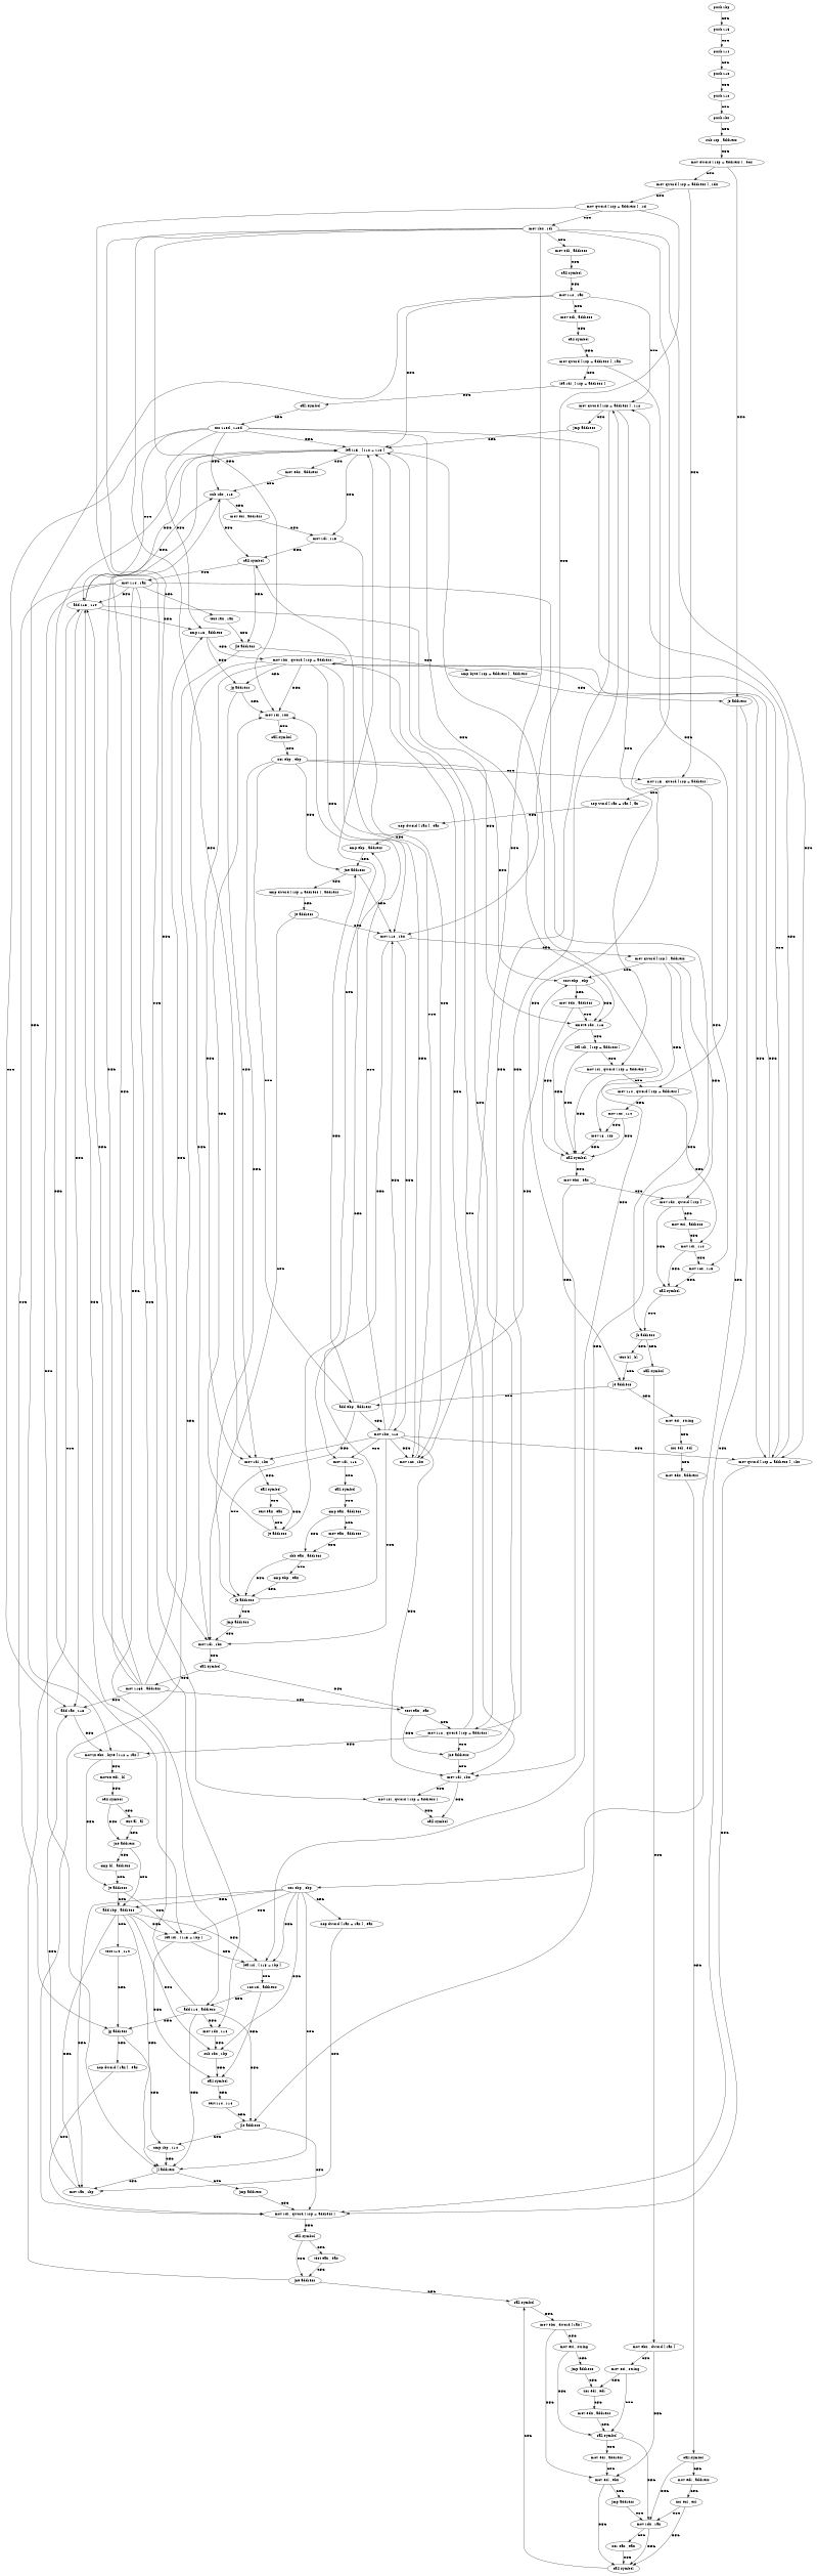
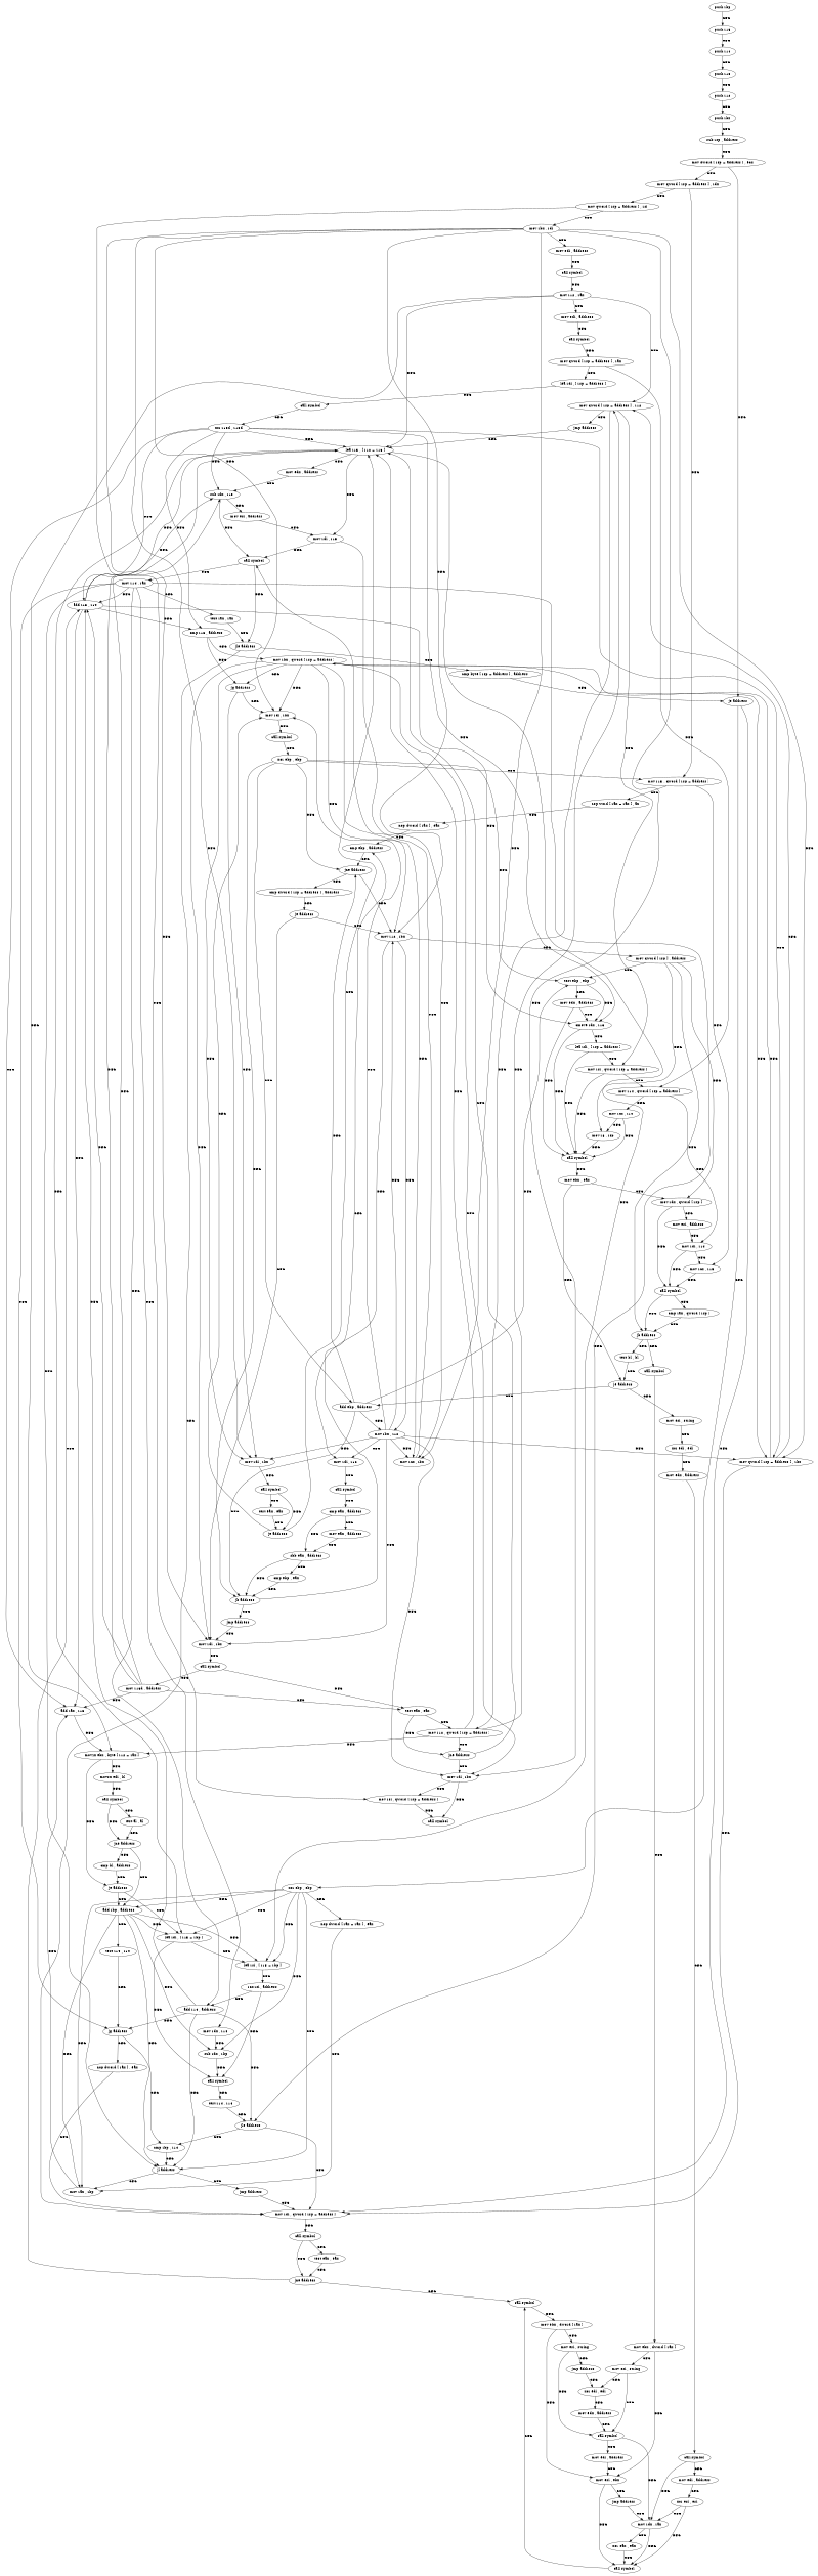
  digraph {
    n1 [label="push rbp"]
    n2 [label="push r15"]
    n3 [label="push r14"]
    n4 [label="push r13"]
    n5 [label="push r12"]
    n6 [label="push rbx"]
    n7 [label="sub rsp , address"]
    n8 [label="mov dword [ rsp + address ] , ecx"]
    n9 [label="mov qword [ rsp + address ] , rdx"]
    n10 [label="je address"]
    n11 [label="mov qword [ rsp + address ] , rsi"]
    n12 [label="mov r15 , qword [ rsp + address ]"]
    n13 [label="mov rdi , qword [ rsp + address ]"]
    n14 [label="xor ebp , ebp"]
    n15 [label="mov rbx , rdi"]
    n16 [label="mov rsi , qword [ rsp + address ]"]
    n17 [label="nop word [ rax + rax ] , ax"]
    n18 [label="mov rcx , r15"]
    n19 [label="mov edi , address"]
    n20 [label="mov qword [ rsp + address ] , rbx"]
    n21 [label="mov rcx , rbx"]
    n22 [label="mov rdi , rbx"]
    n23 [label="mov rdi , rbx"]
    n24 [label="mov r12 , rbx"]
    n25 [label="mov rdi , rbx"]
    n26 [label="mov rdi , rbx"]
    n27 [label="call symbol"]
    n28 [label="call symbol"]
    n29 [label="mov qword [ rsp + address ] , r12"]
    n30 [label="mov rbx , qword [ rsp + address ]"]
    n31 [label="call symbol"]
    n32 [label="call symbol"]
    n33 [label="call symbol"]
    n34 [label="mov qword [ rsp ] , address"]
    n35 [label="mov rbx , r12"]
    n36 [label="mov rdi , r12"]
    n37 [label="call symbol"]
    n38 [label="mov r12 , rax"]
    n39 [label="mov edi , address"]
    n40 [label="lea r15 , [ r12 + r13 ]"]
    n41 [label="movzx ebx , byte [ r12 + rax ]"]
    n42 [label="call symbol"]
    n43 [label="jmp address"]
    n44 [label="mov rsi , qword [ rsp + address ]"]
    n45 [label="mov r12 , qword [ rsp + address ]"]
    n46 [label="mov edx , address"]
    n47 [label="mov rdi , r15"]
    n48 [label="lea rdi , [ r15 + rbp ]"]
    n49 [label="lea rsi , [ r15 + rbp ]"]
    n50 [label="je address"]
    n51 [label="movsx edi , bl"]
    n52 [label="mov qword [ rsp + address ] , rax"]
    n53 [label="lea rdi , [ rsp + address ]"]
    n54 [label="mov r14 , qword [ rsp + address ]"]
    n55 [label="call symbol"]
    n56 [label="mov rcx , r14"]
    n57 [label="mov rdi , r14"]
    n58 [label="xor r13d , r13d"]
    n59 [label="sub rdx , r13"]
    n60 [label="add r13 , r14"]
    n61 [label="cmp r13 , address"]
    n62 [label="cmove rdx , r13"]
    n63 [label="add rax , r13"]
    n64 [label="mov esi , address"]
    n65 [label="jg address"]
    n66 [label="call symbol"]
    n67 [label="lea rdi , [ rsp + address ]"]
    n68 [label="call symbol"]
    n69 [label="jne address"]
    n70 [label="call symbol"]
    n71 [label="rcx rsi , address"]
    n72 [label="mov r14 , rax"]
    n73 [label="jle address"]
    n74 [label="test rax , rax"]
    n75 [label="jg address"]
    n76 [label="jl address"]
    n77 [label="add r14 , address"]
    n78 [label="mov rdx , r14"]
    n79 [label="jle address"]
    n80 [label="cmp byte [ rsp + address ] , address"]
    n81 [label="cmp rbp , r14"]
    n82 [label="nop dword [ rax ] , eax"]
    n83 [label="mov rax , rbp"]
    n84 [label="jmp address"]
    n85 [label="sub rdx , rbp"]
    n86 [label="test eax , eax"]
    n87 [label="jne address"]
    n88 [label="call symbol"]
    n89 [label="mov ebx , dword [ rax ]"]
    n90 [label="mov esi , string"]
    n91 [label="mov esi , ebx"]
    n92 [label="nop dword [ rax + rax ] , eax"]
    n93 [label="add rbp , address"]
    n94 [label="test r14 , r14"]
    n95 [label="jmp address"]
    n96 [label="call symbol"]
    n97 [label="jmp address"]
    n98 [label="call symbol"]
    n99 [label="xor edi , edi"]
    n100 [label="mov edi , address"]
    n101 [label="mov rdx , rax"]
    n102 [label="mov edx , address"]
    n103 [label="xor ebp , ebp"]
    n104 [label="test eax , eax"]
    n105 [label="je address"]
    n106 [label="xor eax , eax"]
    n107 [label="test ebp , ebp"]
    n108 [label="add ebp , address"]
    n109 [label="jb address"]
    n110 [label="jne address"]
    n111 [label="mov edx , address"]
    n112 [label="cmp ebp , address"]
    n113 [label="jmp address"]
    n114 [label="cmp dword [ rsp + address ] , address"]
    n115 [label="nop dword [ rax ] , eax"]
    n116 [label="call symbol"]
    n117 [label="cmp bl , address"]
    n118 [label="test r14 , r14"]
    n119 [label="mov r8 , rsp"]
    n120 [label="mov rdx , qword [ rsp ]"]
    n121 [label="jb address"]
    n122 [label="call symbol"]
    n123 [label="mov esi , address"]
    n124 [label="call symbol"]
    n125 [label="test bl , bl"]
    n126 [label="mov ebx , eax"]
    n127 [label="je address"]
    n128 [label="mov esi , string"]
+   n129 [label="cmp rax , qword [ rsp ]"]
    n130 [label="mov ebx , dword [ rax ]"]
    n131 [label="mov esi , string"]
    n132 [label="je address"]
    n133 [label="mov r13d , address"]
    n134 [label="test eax , eax"]
    n135 [label="xor edi , edi"]
    n136 [label="mov edx , address"]
    n137 [label="call symbol"]
    n138 [label="test al , al"]
    n139 [label="jne address"]
    n140 [label="call symbol"]
    n141 [label="mov edi , address"]
    n142 [label="xor esi , esi"]
    n143 [label="cmp eax , address"]
    n144 [label="mov eax , address"]
    n145 [label="sbb eax , address"]
    n146 [label="cmp ebp , eax"]
    n1 -> n2 [label=CFG]
    n2 -> n3 [label=CFG]
    n3 -> n4 [label=CFG]
    n4 -> n5 [label=CFG]
    n5 -> n6 [label=CFG]
    n6 -> n7 [label=CFG]
    n7 -> n8 [label=CFG]
    n8 -> n9 [label=CFG]
    n8 -> n10 [label=DFG]
    n9 -> n11 [label=CFG]
    n9 -> n12 [label=DFG]
    n10 -> n13 [label=CFG]
    n10 -> n14 [label=CFG]
    n11 -> n15 [label=CFG]
    n11 -> n16 [label=DFG]
    n12 -> n17 [label=CFG]
    n12 -> n18 [label=DFG]
    n13 -> n68 [label=DFG]
    n14 -> n48 [label=DFG]
    n14 -> n49 [label=DFG]
    n14 -> n76 [label=DFG]
    n14 -> n83 [label=DFG]
    n14 -> n85 [label=DFG]
    n14 -> n92 [label=CFG]
    n14 -> n93 [label=DFG]
    n15 -> n19 [label=CFG]
    n15 -> n20 [label=DFG]
    n15 -> n21 [label=DFG]
    n15 -> n22 [label=DFG]
    n15 -> n23 [label=DFG]
-   n11 -> n24 [label=DFG]
+   n15 -> n24 [label=DFG]
    n15 -> n25 [label=DFG]
    n15 -> n26 [label=DFG]
    n16 -> n27 [label=DFG]
    n17 -> n115 [label=CFG]
    n18 -> n116 [label=DFG]
    n19 -> n28 [label=CFG]
    n20 -> n13 [label=DFG]
    n20 -> n29 [label=CFG]
    n20 -> n30 [label=DFG]
    n21 -> n31 [label=DFG]
    n22 -> n32 [label=DFG]
    n23 -> n33 [label=DFG]
    n24 -> n34 [label=CFG]
    n24 -> n35 [label=DFG]
    n24 -> n36 [label=DFG]
    n25 -> n37 [label=DFG]
    n26 -> n16 [label=CFG]
    n26 -> n27 [label=DFG]
    n28 -> n38 [label=DFG]
    n29 -> n43 [label=CFG]
    n29 -> n44 [label=DFG]
    n29 -> n45 [label=DFG]
    n30 -> n20 [label=DFG]
    n30 -> n21 [label=DFG]
    n30 -> n22 [label=DFG]
    n30 -> n23 [label=DFG]
    n30 -> n24 [label=DFG]
    n30 -> n25 [label=DFG]
    n30 -> n26 [label=DFG]
    n30 -> n65 [label=CFG]
    n31 -> n72 [label=DFG]
    n31 -> n73 [label=DFG]
    n32 -> n103 [label=CFG]
    n33 -> n104 [label=CFG]
    n33 -> n105 [label=DFG]
    n34 -> n107 [label=CFG]
    n34 -> n119 [label=DFG]
    n34 -> n120 [label=DFG]
    n34 -> n121 [label=DFG]
    n35 -> n20 [label=DFG]
    n35 -> n21 [label=DFG]
    n35 -> n22 [label=DFG]
    n35 -> n23 [label=DFG]
    n35 -> n24 [label=DFG]
    n35 -> n25 [label=DFG]
    n35 -> n26 [label=DFG]
    n35 -> n36 [label=CFG]
    n36 -> n122 [label=DFG]
    n37 -> n133 [label=CFG]
    n37 -> n134 [label=DFG]
    n38 -> n29 [label=DFG]
    n38 -> n39 [label=CFG]
    n38 -> n40 [label=DFG]
    n38 -> n41 [label=DFG]
    n39 -> n42 [label=CFG]
    n40 -> n46 [label=CFG]
    n40 -> n47 [label=DFG]
    n40 -> n48 [label=DFG]
    n40 -> n49 [label=DFG]
    n41 -> n50 [label=DFG]
    n41 -> n51 [label=DFG]
    n42 -> n52 [label=DFG]
    n43 -> n40 [label=CFG]
    n44 -> n54 [label=CFG]
    n44 -> n66 [label=DFG]
    n45 -> n29 [label=DFG]
    n45 -> n40 [label=DFG]
    n45 -> n41 [label=DFG]
    n45 -> n69 [label=CFG]
    n46 -> n59 [label=CFG]
    n47 -> n21 [label=CFG]
    n47 -> n31 [label=DFG]
    n48 -> n49 [label=CFG]
    n48 -> n70 [label=DFG]
    n49 -> n71 [label=DFG]
    n50 -> n48 [label=CFG]
    n50 -> n93 [label=CFG]
    n51 -> n137 [label=DFG]
    n52 -> n53 [label=CFG]
    n52 -> n54 [label=DFG]
    n53 -> n55 [label=DFG]
    n54 -> n56 [label=DFG]
    n54 -> n57 [label=DFG]
    n55 -> n58 [label=CFG]
    n56 -> n66 [label=DFG]
    n56 -> n119 [label=CFG]
    n57 -> n18 [label=CFG]
    n57 -> n116 [label=DFG]
    n58 -> n20 [label=CFG]
    n58 -> n40 [label=DFG]
    n58 -> n59 [label=DFG]
    n58 -> n60 [label=DFG]
    n58 -> n61 [label=DFG]
    n58 -> n62 [label=DFG]
    n58 -> n63 [label=CFG]
    n59 -> n31 [label=DFG]
    n59 -> n64 [label=CFG]
    n60 -> n40 [label=DFG]
    n60 -> n59 [label=DFG]
    n60 -> n61 [label=DFG]
    n60 -> n62 [label=DFG]
    n60 -> n63 [label=DFG]
    n61 -> n30 [label=CFG]
    n61 -> n65 [label=DFG]
    n62 -> n66 [label=DFG]
    n62 -> n67 [label=CFG]
    n63 -> n41 [label=DFG]
    n64 -> n47 [label=CFG]
    n65 -> n22 [label=CFG]
    n65 -> n23 [label=CFG]
    n66 -> n126 [label=DFG]
    n67 -> n44 [label=CFG]
    n67 -> n66 [label=DFG]
    n68 -> n86 [label=CFG]
    n68 -> n87 [label=DFG]
    n69 -> n26 [label=CFG]
    n69 -> n40 [label=CFG]
    n70 -> n118 [label=CFG]
    n71 -> n70 [label=DFG]
    n71 -> n77 [label=CFG]
    n72 -> n60 [label=DFG]
    n72 -> n74 [label=CFG]
    n72 -> n75 [label=DFG]
    n72 -> n76 [label=DFG]
    n72 -> n77 [label=DFG]
    n72 -> n78 [label=DFG]
    n72 -> n79 [label=DFG]
    n73 -> n13 [label=CFG]
    n73 -> n80 [label=CFG]
    n74 -> n73 [label=CFG]
    n75 -> n81 [label=CFG]
    n75 -> n82 [label=CFG]
    n76 -> n83 [label=CFG]
    n76 -> n84 [label=CFG]
    n77 -> n60 [label=DFG]
    n77 -> n75 [label=DFG]
    n77 -> n76 [label=DFG]
-   n77 -> n78 [label=DFG]
    n77 -> n79 [label=DFG]
    n78 -> n85 [label=DFG]
    n79 -> n13 [label=CFG]
    n79 -> n81 [label=CFG]
    n80 -> n10 [label=CFG]
    n81 -> n76 [label=CFG]
    n82 -> n13 [label=CFG]
    n83 -> n63 [label=DFG]
    n84 -> n13 [label=CFG]
    n85 -> n70 [label=DFG]
    n86 -> n87 [label=CFG]
    n87 -> n60 [label=CFG]
    n87 -> n88 [label=CFG]
    n88 -> n89 [label=DFG]
    n89 -> n90 [label=CFG]
    n89 -> n91 [label=DFG]
    n90 -> n95 [label=CFG]
    n90 -> n96 [label=DFG]
    n91 -> n97 [label=CFG]
    n91 -> n98 [label=DFG]
    n92 -> n83 [label=CFG]
    n93 -> n48 [label=DFG]
    n93 -> n49 [label=DFG]
    n93 -> n76 [label=DFG]
    n93 -> n83 [label=DFG]
    n93 -> n85 [label=DFG]
    n93 -> n94 [label=CFG]
    n94 -> n75 [label=CFG]
    n95 -> n99 [label=CFG]
    n96 -> n100 [label=CFG]
    n96 -> n101 [label=DFG]
    n97 -> n101 [label=CFG]
    n98 -> n88 [label=CFG]
    n99 -> n102 [label=CFG]
    n100 -> n91 [label=CFG]
    n101 -> n98 [label=DFG]
    n101 -> n106 [label=CFG]
    n102 -> n96 [label=CFG]
    n103 -> n12 [label=CFG]
    n103 -> n107 [label=DFG]
    n103 -> n108 [label=DFG]
    n103 -> n109 [label=DFG]
    n103 -> n110 [label=DFG]
    n104 -> n105 [label=CFG]
    n105 -> n22 [label=CFG]
    n105 -> n40 [label=CFG]
    n106 -> n98 [label=CFG]
    n107 -> n62 [label=DFG]
    n107 -> n111 [label=CFG]
    n108 -> n35 [label=CFG]
    n108 -> n107 [label=DFG]
    n108 -> n109 [label=DFG]
    n108 -> n110 [label=DFG]
    n109 -> n112 [label=CFG]
    n109 -> n113 [label=CFG]
    n110 -> n24 [label=CFG]
    n110 -> n114 [label=CFG]
    n111 -> n62 [label=CFG]
    n111 -> n66 [label=DFG]
    n112 -> n110 [label=CFG]
    n113 -> n25 [label=CFG]
    n114 -> n132 [label=CFG]
    n115 -> n112 [label=CFG]
    n116 -> n121 [label=DFG]
+   n116 -> n129 [label=CFG]
    n117 -> n50 [label=CFG]
    n118 -> n79 [label=CFG]
    n119 -> n66 [label=DFG]
    n120 -> n116 [label=DFG]
    n120 -> n123 [label=CFG]
    n121 -> n124 [label=CFG]
    n121 -> n125 [label=CFG]
    n122 -> n143 [label=DFG]
    n123 -> n57 [label=CFG]
    n124 -> n130 [label=DFG]
    n125 -> n127 [label=CFG]
    n126 -> n120 [label=CFG]
    n126 -> n127 [label=DFG]
    n127 -> n108 [label=CFG]
    n127 -> n128 [label=CFG]
    n128 -> n135 [label=CFG]
+   n129 -> n121 [label=CFG]
    n130 -> n91 [label=DFG]
    n130 -> n131 [label=CFG]
    n131 -> n96 [label=DFG]
    n131 -> n99 [label=CFG]
    n132 -> n24 [label=CFG]
    n132 -> n25 [label=CFG]
    n133 -> n40 [label=DFG]
    n133 -> n59 [label=DFG]
    n133 -> n60 [label=DFG]
-   n133 -> n61 [label=DFG]
    n133 -> n63 [label=DFG]
    n133 -> n134 [label=CFG]
    n134 -> n45 [label=CFG]
    n134 -> n69 [label=DFG]
    n135 -> n136 [label=CFG]
    n136 -> n140 [label=CFG]
    n137 -> n138 [label=CFG]
    n137 -> n139 [label=DFG]
    n138 -> n139 [label=CFG]
    n139 -> n93 [label=CFG]
    n139 -> n117 [label=CFG]
    n140 -> n101 [label=DFG]
    n140 -> n141 [label=CFG]
    n141 -> n142 [label=CFG]
    n142 -> n98 [label=DFG]
    n142 -> n101 [label=CFG]
    n143 -> n144 [label=CFG]
    n143 -> n145 [label=DFG]
    n144 -> n145 [label=CFG]
    n145 -> n109 [label=DFG]
    n145 -> n146 [label=CFG]
    n146 -> n109 [label=CFG]
  }
